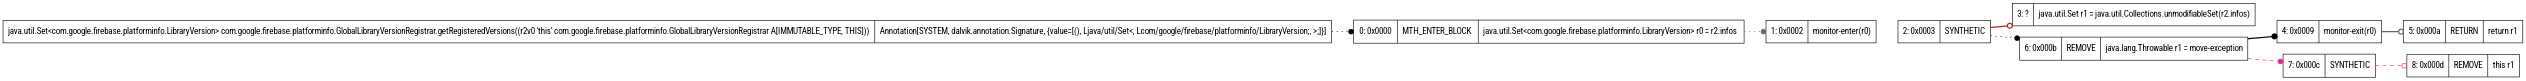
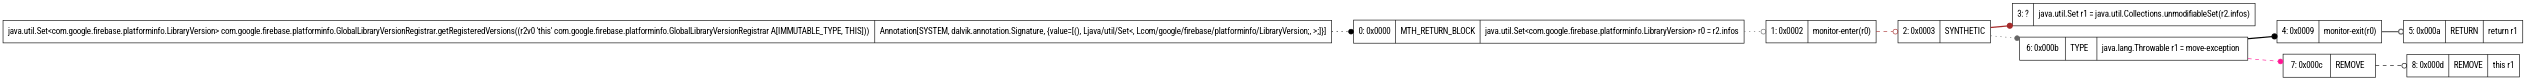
  digraph {
    fontname="Roboto Condensed"
    rankdir=LR
    node [fontname="Roboto Condensed" shape=record]
    edge [arrowhead=odot color=gray40 fontname="Roboto Condensed" style=dotted]
-   n1 [label="{0\:\ 0x0000|MTH_ENTER_BLOCK\l|java.util.Set\<com.google.firebase.platforminfo.LibraryVersion\> r0 = r2.infos\l}"]
+   n1 [label="{0\:\ 0x0000|MTH_RETURN_BLOCK\l|java.util.Set\<com.google.firebase.platforminfo.LibraryVersion\> r0 = r2.infos\l}"]
    n2 [label="{1\:\ 0x0002|monitor\-enter(r0)\l}"]
    n3 [label="{2\:\ 0x0003|SYNTHETIC\l}"]
    n4 [label="{3\:\ ?|java.util.Set r1 = java.util.Collections.unmodifiableSet(r2.infos)\l}"]
-   n5 [label="{6\:\ 0x000b|REMOVE\l|java.lang.Throwable r1 = move\-exception\l}"]
+   n5 [label="{6\:\ 0x000b|TYPE\l|java.lang.Throwable r1 = move\-exception\l}"]
    n6 [label="{4\:\ 0x0009|monitor\-exit(r0)\l}"]
-   n7 [label="{7\:\ 0x000c|SYNTHETIC\l}"]
+   n7 [label="{7\:\ 0x000c|REMOVE\l}"]
    n8 [label="{5\:\ 0x000a|RETURN\l|return r1\l}"]
    n9 [label="{8\:\ 0x000d|REMOVE\l|this r1\l}"]
    n10 [label="{java.util.Set\<com.google.firebase.platforminfo.LibraryVersion\> com.google.firebase.platforminfo.GlobalLibraryVersionRegistrar.getRegisteredVersions((r2v0 'this' com.google.firebase.platforminfo.GlobalLibraryVersionRegistrar A[IMMUTABLE_TYPE, THIS]))  | Annotation[SYSTEM, dalvik.annotation.Signature, \{value=[(), Ljava\/util\/Set\<, Lcom\/google\/firebase\/platforminfo\/LibraryVersion;, \>;]\}]\l}"]
-   n1 -> n2 [arrowhead=dot]
-   n3 -> n4 [color=brown style=bold]
-   n3 -> n5 [arrowhead=dot color=black]
+   n1 -> n2
+   n2 -> n3 [color=brown style=dashed]
+   n3 -> n4 [arrowhead=dot color=brown style=bold]
+   n3 -> n5 [arrowhead=dot]
    n5 -> n6 [arrowhead=dot color=black style=bold]
    n5 -> n7 [arrowhead=dot color=deeppink style=dashed]
    n6 -> n8 [style=bold]
-   n7 -> n9 [color=deeppink style=dashed]
+   n7 -> n9 [color=black style=dashed]
    n10 -> n1 [arrowhead=dot color=black]
  }
